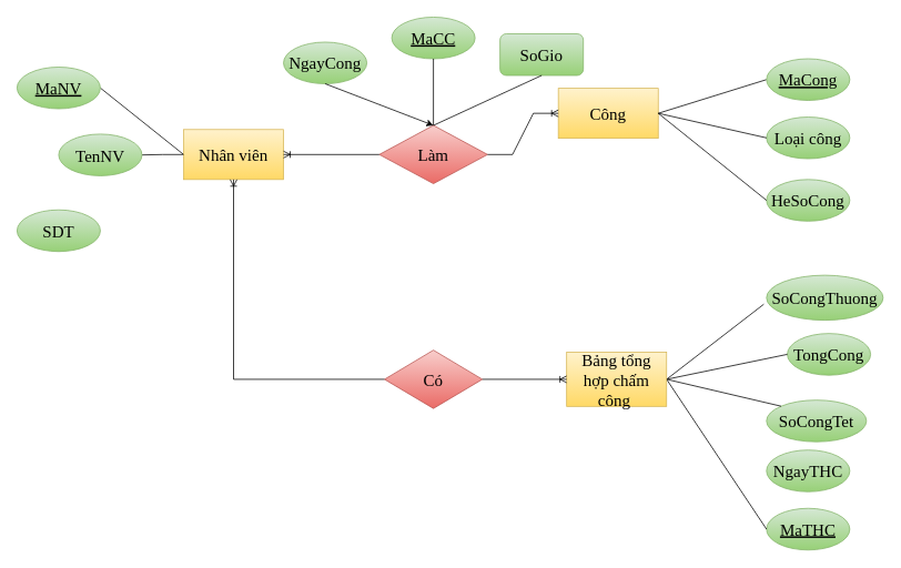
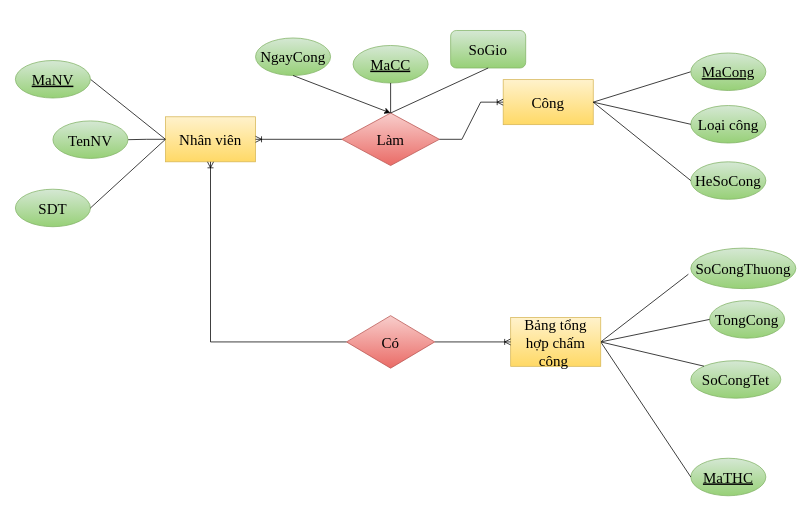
  <mxCell id="0" />
  <mxCell id="1" parent="0" />
  <mxCell id="2" value="Làm" style="rhombus;whiteSpace=wrap;html=1;fillColor=#f8cecc;strokeColor=#b85450;gradientColor=#ea6b66;fontSize=20;fontFamily=Times New Roman;fontStyle=0" vertex="1" parent="1"><mxGeometry x="455" y="150" width="130" height="70" as="geometry" /></mxCell>
  <mxCell id="3" style="edgeStyle=orthogonalEdgeStyle;rounded=0;orthogonalLoop=1;jettySize=auto;html=1;exitX=0;exitY=0.5;exitDx=0;exitDy=0;entryX=1;entryY=0.5;entryDx=0;entryDy=0;verticalAlign=middle;endArrow=none;endFill=0;" edge="1" parent="1" source="4" target="33"><mxGeometry relative="1" as="geometry" /></mxCell>
  <mxCell id="4" value="Nhân viên" style="rounded=0;whiteSpace=wrap;html=1;fillColor=#fff2cc;gradientColor=#ffd966;strokeColor=#d6b656;fontSize=20;fontFamily=Times New Roman;fontStyle=0" vertex="1" parent="1"><mxGeometry x="220" y="155" width="120" height="60" as="geometry" /></mxCell>
  <mxCell id="5" value="Công" style="rounded=0;whiteSpace=wrap;html=1;fillColor=#fff2cc;gradientColor=#ffd966;strokeColor=#d6b656;fontSize=20;fontFamily=Times New Roman;fontStyle=0" vertex="1" parent="1"><mxGeometry x="670" y="105.5" width="120" height="60" as="geometry" /></mxCell>
  <mxCell id="6" value="SDT" style="ellipse;whiteSpace=wrap;html=1;fillColor=#d5e8d4;gradientColor=#97d077;strokeColor=#82b366;fontSize=20;fontFamily=Times New Roman;fontStyle=0" vertex="1" parent="1"><mxGeometry x="20" y="251.5" width="100" height="50" as="geometry" /></mxCell>
  <mxCell id="7" value="" style="edgeStyle=entityRelationEdgeStyle;fontSize=20;html=1;endArrow=ERoneToMany;rounded=0;entryX=0;entryY=0.5;entryDx=0;entryDy=0;exitX=1;exitY=0.5;exitDx=0;exitDy=0;fontFamily=Times New Roman;fontStyle=0" edge="1" parent="1" source="2" target="5"><mxGeometry width="100" height="100" relative="1" as="geometry"><mxPoint x="475" y="220" as="sourcePoint" /><mxPoint x="575" y="120" as="targetPoint" /></mxGeometry></mxCell>
+ <mxCell id="8" value="" style="endArrow=none;html=1;rounded=0;entryX=1;entryY=0.5;entryDx=0;entryDy=0;exitX=0;exitY=0.5;exitDx=0;exitDy=0;fontSize=20;fontFamily=Times New Roman;fontStyle=0" edge="1" parent="1" source="4" target="6"><mxGeometry width="50" height="50" relative="1" as="geometry"><mxPoint x="335" y="20" as="sourcePoint" /><mxPoint x="135" y="130" as="targetPoint" /></mxGeometry></mxCell>
  <mxCell id="9" value="" style="endArrow=none;html=1;rounded=0;exitX=1;exitY=0.5;exitDx=0;exitDy=0;entryX=0;entryY=0.5;entryDx=0;entryDy=0;fontSize=20;fontFamily=Times New Roman;fontStyle=0" edge="1" parent="1" source="5" target="10"><mxGeometry width="50" height="50" relative="1" as="geometry"><mxPoint x="725" y="260" as="sourcePoint" /><mxPoint x="785" y="270" as="targetPoint" /></mxGeometry></mxCell>
  <mxCell id="10" value="&lt;u&gt;MaCong&lt;/u&gt;" style="ellipse;whiteSpace=wrap;html=1;fillColor=#d5e8d4;gradientColor=#97d077;strokeColor=#82b366;fontSize=20;fontFamily=Times New Roman;fontStyle=0" vertex="1" parent="1"><mxGeometry x="920" y="70" width="100" height="50" as="geometry" /></mxCell>
  <mxCell id="11" value="NgayCong" style="ellipse;whiteSpace=wrap;html=1;fillColor=#d5e8d4;gradientColor=#97d077;strokeColor=#82b366;fontSize=20;fontFamily=Times New Roman;fontStyle=0" vertex="1" parent="1"><mxGeometry x="340" y="50" width="100" height="50" as="geometry" /></mxCell>
  <mxCell id="12" value="" style="endArrow=classic;html=1;rounded=0;exitX=0.5;exitY=1;exitDx=0;exitDy=0;entryX=0.5;entryY=0;entryDx=0;entryDy=0;fontSize=20;fontFamily=Times New Roman;fontStyle=0;" edge="1" parent="1" source="11" target="2"><mxGeometry width="50" height="50" relative="1" as="geometry"><mxPoint x="540" y="40" as="sourcePoint" /><mxPoint x="620" y="90" as="targetPoint" /></mxGeometry></mxCell>
- <mxCell id="13" value="&lt;u&gt;MaCC&lt;/u&gt;" style="ellipse;whiteSpace=wrap;html=1;fillColor=#d5e8d4;gradientColor=#97d077;strokeColor=#82b366;fontSize=20;fontFamily=Times New Roman;fontStyle=0" vertex="1" parent="1"><mxGeometry x="470" y="20" width="100" height="50" as="geometry" /></mxCell>
+ <mxCell id="13" value="&lt;u&gt;MaCC&lt;/u&gt;" style="ellipse;whiteSpace=wrap;html=1;fillColor=#d5e8d4;gradientColor=#97d077;strokeColor=#82b366;fontSize=20;fontFamily=Times New Roman;fontStyle=0" vertex="1" parent="1"><mxGeometry x="470" y="60" width="100" height="50" as="geometry" /></mxCell>
  <mxCell id="14" value="" style="endArrow=none;html=1;rounded=0;exitX=0.5;exitY=1;exitDx=0;exitDy=0;entryX=0.5;entryY=0;entryDx=0;entryDy=0;fontSize=20;fontFamily=Times New Roman;fontStyle=0" edge="1" parent="1" source="13" target="2"><mxGeometry width="50" height="50" relative="1" as="geometry"><mxPoint x="430" y="70" as="sourcePoint" /><mxPoint x="530" y="160" as="targetPoint" /></mxGeometry></mxCell>
  <mxCell id="15" value="SoGio" style="whiteSpace=wrap;html=1;fillColor=#d5e8d4;gradientColor=#97d077;strokeColor=#82b366;fontSize=20;fontFamily=Times New Roman;fontStyle=0;rounded=1;" vertex="1" parent="1"><mxGeometry x="600" y="40" width="100" height="50" as="geometry" /></mxCell>
  <mxCell id="16" value="" style="endArrow=none;html=1;rounded=0;exitX=0.5;exitY=1;exitDx=0;exitDy=0;entryX=0.5;entryY=0;entryDx=0;entryDy=0;fontSize=20;fontFamily=Times New Roman;fontStyle=0" edge="1" parent="1" source="15" target="2"><mxGeometry width="50" height="50" relative="1" as="geometry"><mxPoint x="530" y="80" as="sourcePoint" /><mxPoint x="530" y="160" as="targetPoint" /></mxGeometry></mxCell>
  <mxCell id="17" value="" style="fontSize=20;html=1;endArrow=ERoneToMany;rounded=0;fontFamily=Times New Roman;fontStyle=0;exitX=0;exitY=0.5;exitDx=0;exitDy=0;entryX=1;entryY=0.5;entryDx=0;entryDy=0;" edge="1" parent="1" source="2" target="4"><mxGeometry width="100" height="100" relative="1" as="geometry"><mxPoint x="530" y="230" as="sourcePoint" /><mxPoint x="530" y="310" as="targetPoint" /></mxGeometry></mxCell>
  <mxCell id="18" value="&lt;u&gt;MaTHC&lt;/u&gt;" style="ellipse;whiteSpace=wrap;html=1;fillColor=#d5e8d4;gradientColor=#97d077;strokeColor=#82b366;fontSize=20;fontFamily=Times New Roman;fontStyle=0" vertex="1" parent="1"><mxGeometry x="920" y="610" width="100" height="50" as="geometry" /></mxCell>
- <mxCell id="19" value="NgayTHC" style="ellipse;whiteSpace=wrap;html=1;fillColor=#d5e8d4;gradientColor=#97d077;strokeColor=#82b366;fontSize=20;fontFamily=Times New Roman;" vertex="1" parent="1"><mxGeometry x="920" y="540" width="100" height="50" as="geometry" /></mxCell>
  <mxCell id="20" value="SoCongThuong" style="ellipse;whiteSpace=wrap;html=1;fillColor=#d5e8d4;gradientColor=#97d077;strokeColor=#82b366;fontSize=20;fontFamily=Times New Roman;" vertex="1" parent="1"><mxGeometry x="920" y="330" width="140" height="54" as="geometry" /></mxCell>
  <mxCell id="21" value="" style="endArrow=none;html=1;rounded=0;exitX=1;exitY=0.5;exitDx=0;exitDy=0;entryX=0;entryY=0.5;entryDx=0;entryDy=0;fontSize=20;fontFamily=Times New Roman;fontStyle=0;" edge="1" parent="1" source="28" target="18"><mxGeometry width="50" height="50" relative="1" as="geometry"><mxPoint x="780" y="345.09" as="sourcePoint" /><mxPoint x="860" y="345.09" as="targetPoint" /></mxGeometry></mxCell>
  <mxCell id="22" value="" style="endArrow=none;html=1;rounded=0;exitX=1;exitY=0.5;exitDx=0;exitDy=0;fontSize=20;fontFamily=Times New Roman;fontStyle=0;entryX=-0.023;entryY=0.644;entryDx=0;entryDy=0;entryPerimeter=0;" edge="1" parent="1" source="28" target="20"><mxGeometry width="50" height="50" relative="1" as="geometry"><mxPoint x="790" y="460.09" as="sourcePoint" /><mxPoint x="860" y="464" as="targetPoint" /></mxGeometry></mxCell>
  <mxCell id="23" value="SoCongTet" style="ellipse;whiteSpace=wrap;html=1;fillColor=#d5e8d4;gradientColor=#97d077;strokeColor=#82b366;fontSize=20;fontFamily=Times New Roman;" vertex="1" parent="1"><mxGeometry x="920" y="480" width="120" height="50" as="geometry" /></mxCell>
  <mxCell id="24" value="TongCong" style="ellipse;whiteSpace=wrap;html=1;fillColor=#d5e8d4;gradientColor=#97d077;strokeColor=#82b366;fontSize=20;fontFamily=Times New Roman;" vertex="1" parent="1"><mxGeometry x="945" y="400" width="100" height="50" as="geometry" /></mxCell>
  <mxCell id="25" value="" style="endArrow=none;html=1;rounded=0;entryX=0;entryY=0.5;entryDx=0;entryDy=0;fontSize=20;fontFamily=Times New Roman;fontStyle=0;exitX=1;exitY=0.5;exitDx=0;exitDy=0;" edge="1" parent="1" source="28" target="24"><mxGeometry width="50" height="50" relative="1" as="geometry"><mxPoint x="520" y="234" as="sourcePoint" /><mxPoint x="360" y="264" as="targetPoint" /></mxGeometry></mxCell>
  <mxCell id="26" value="" style="endArrow=none;html=1;rounded=0;exitX=1;exitY=0.5;exitDx=0;exitDy=0;entryX=0;entryY=0;entryDx=0;entryDy=0;fontSize=20;fontFamily=Times New Roman;fontStyle=0;" edge="1" parent="1" source="28" target="23"><mxGeometry width="50" height="50" relative="1" as="geometry"><mxPoint x="540" y="253" as="sourcePoint" /><mxPoint x="370" y="274" as="targetPoint" /></mxGeometry></mxCell>
  <mxCell id="27" value="Có" style="rhombus;whiteSpace=wrap;html=1;fillColor=#f8cecc;strokeColor=#b85450;gradientColor=#ea6b66;fontSize=20;fontFamily=Times New Roman;fontStyle=0" vertex="1" parent="1"><mxGeometry x="461.25" y="420" width="117.5" height="70" as="geometry" /></mxCell>
  <mxCell id="28" value="Bảng tổng hợp chấm công&amp;nbsp;" style="rounded=0;whiteSpace=wrap;html=1;fillColor=#fff2cc;gradientColor=#ffd966;strokeColor=#d6b656;fontSize=20;fontFamily=Times New Roman;fontStyle=0" vertex="1" parent="1"><mxGeometry x="680" y="422.5" width="120" height="65" as="geometry" /></mxCell>
  <mxCell id="29" value="" style="fontSize=20;html=1;endArrow=ERoneToMany;rounded=0;fontFamily=Times New Roman;fontStyle=0;exitX=0;exitY=0.5;exitDx=0;exitDy=0;entryX=0.5;entryY=1;entryDx=0;entryDy=0;edgeStyle=orthogonalEdgeStyle;" edge="1" parent="1" source="27" target="4"><mxGeometry width="100" height="100" relative="1" as="geometry"><mxPoint x="465" y="195" as="sourcePoint" /><mxPoint x="350" y="195" as="targetPoint" /></mxGeometry></mxCell>
  <mxCell id="30" value="" style="fontSize=20;html=1;endArrow=ERoneToMany;rounded=0;fontFamily=Times New Roman;fontStyle=0;exitX=1;exitY=0.5;exitDx=0;exitDy=0;entryX=0;entryY=0.5;entryDx=0;entryDy=0;" edge="1" parent="1" source="27" target="28"><mxGeometry width="100" height="100" relative="1" as="geometry"><mxPoint x="670" y="261" as="sourcePoint" /><mxPoint x="555" y="261" as="targetPoint" /></mxGeometry></mxCell>
  <mxCell id="31" style="rounded=0;orthogonalLoop=1;jettySize=auto;html=1;exitX=1;exitY=0.5;exitDx=0;exitDy=0;entryX=0;entryY=0.5;entryDx=0;entryDy=0;endArrow=none;endFill=0;" edge="1" parent="1" source="32" target="4"><mxGeometry relative="1" as="geometry" /></mxCell>
  <mxCell id="32" value="MaNV" style="ellipse;whiteSpace=wrap;html=1;fillColor=#d5e8d4;gradientColor=#97d077;strokeColor=#82b366;fontSize=20;fontFamily=Times New Roman;fontStyle=4" vertex="1" parent="1"><mxGeometry x="20" y="80" width="100" height="50" as="geometry" /></mxCell>
  <mxCell id="33" value="TenNV" style="ellipse;whiteSpace=wrap;html=1;fillColor=#d5e8d4;gradientColor=#97d077;strokeColor=#82b366;fontSize=20;fontFamily=Times New Roman;fontStyle=0" vertex="1" parent="1"><mxGeometry x="70" y="160.5" width="100" height="50" as="geometry" /></mxCell>
  <mxCell id="34" value="Loại công" style="ellipse;whiteSpace=wrap;html=1;fillColor=#d5e8d4;gradientColor=#97d077;strokeColor=#82b366;fontSize=20;fontFamily=Times New Roman;fontStyle=0" vertex="1" parent="1"><mxGeometry x="920" y="140" width="100" height="50" as="geometry" /></mxCell>
  <mxCell id="35" value="HeSoCong" style="ellipse;whiteSpace=wrap;html=1;fillColor=#d5e8d4;gradientColor=#97d077;strokeColor=#82b366;fontSize=20;fontFamily=Times New Roman;fontStyle=0" vertex="1" parent="1"><mxGeometry x="920" y="215" width="100" height="50" as="geometry" /></mxCell>
  <mxCell id="36" value="" style="endArrow=none;html=1;rounded=0;exitX=1;exitY=0.5;exitDx=0;exitDy=0;entryX=0;entryY=0.5;entryDx=0;entryDy=0;fontSize=20;fontFamily=Times New Roman;fontStyle=0" edge="1" parent="1" source="5" target="34"><mxGeometry width="50" height="50" relative="1" as="geometry"><mxPoint x="800" y="195" as="sourcePoint" /><mxPoint x="880" y="75" as="targetPoint" /></mxGeometry></mxCell>
  <mxCell id="37" value="" style="endArrow=none;html=1;rounded=0;exitX=1;exitY=0.5;exitDx=0;exitDy=0;entryX=0;entryY=0.5;entryDx=0;entryDy=0;fontSize=20;fontFamily=Times New Roman;fontStyle=0" edge="1" parent="1" source="5" target="35"><mxGeometry width="50" height="50" relative="1" as="geometry"><mxPoint x="810" y="205" as="sourcePoint" /><mxPoint x="890" y="85" as="targetPoint" /></mxGeometry></mxCell>
